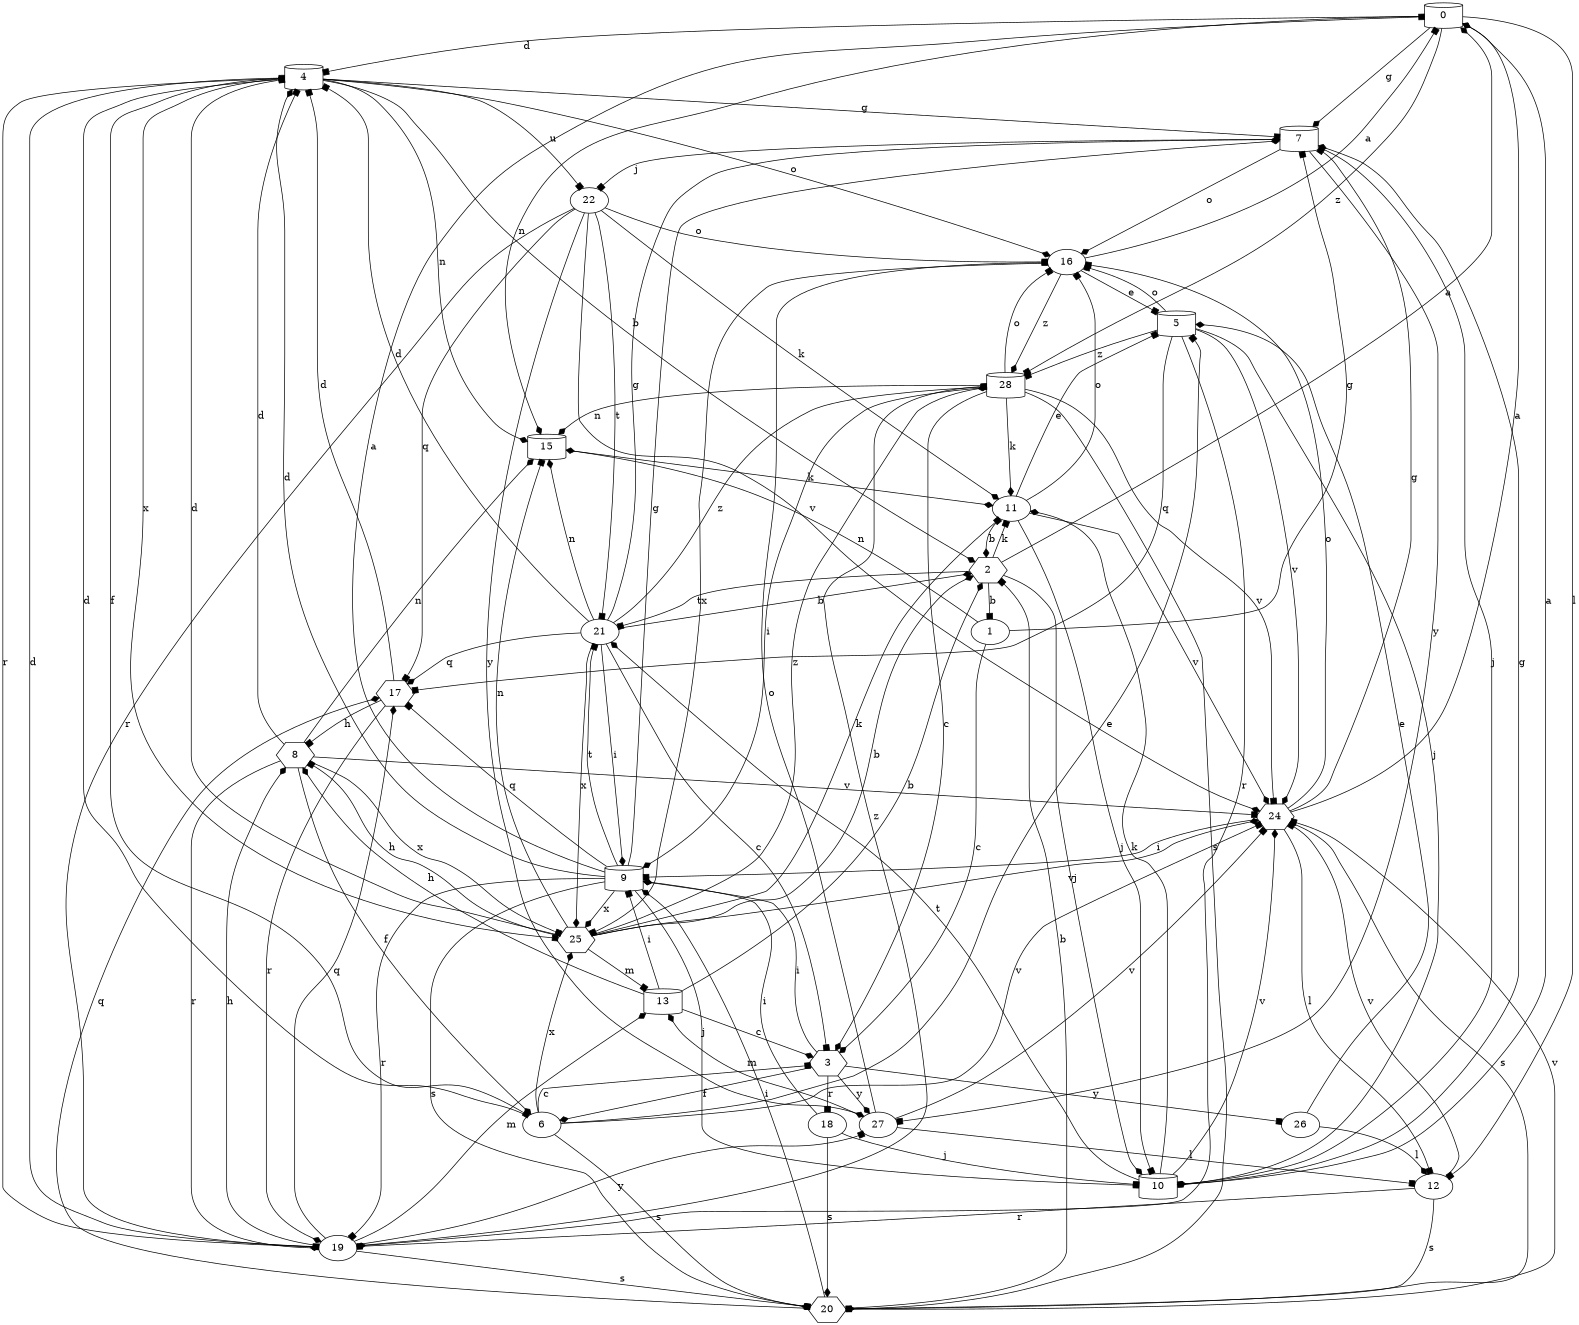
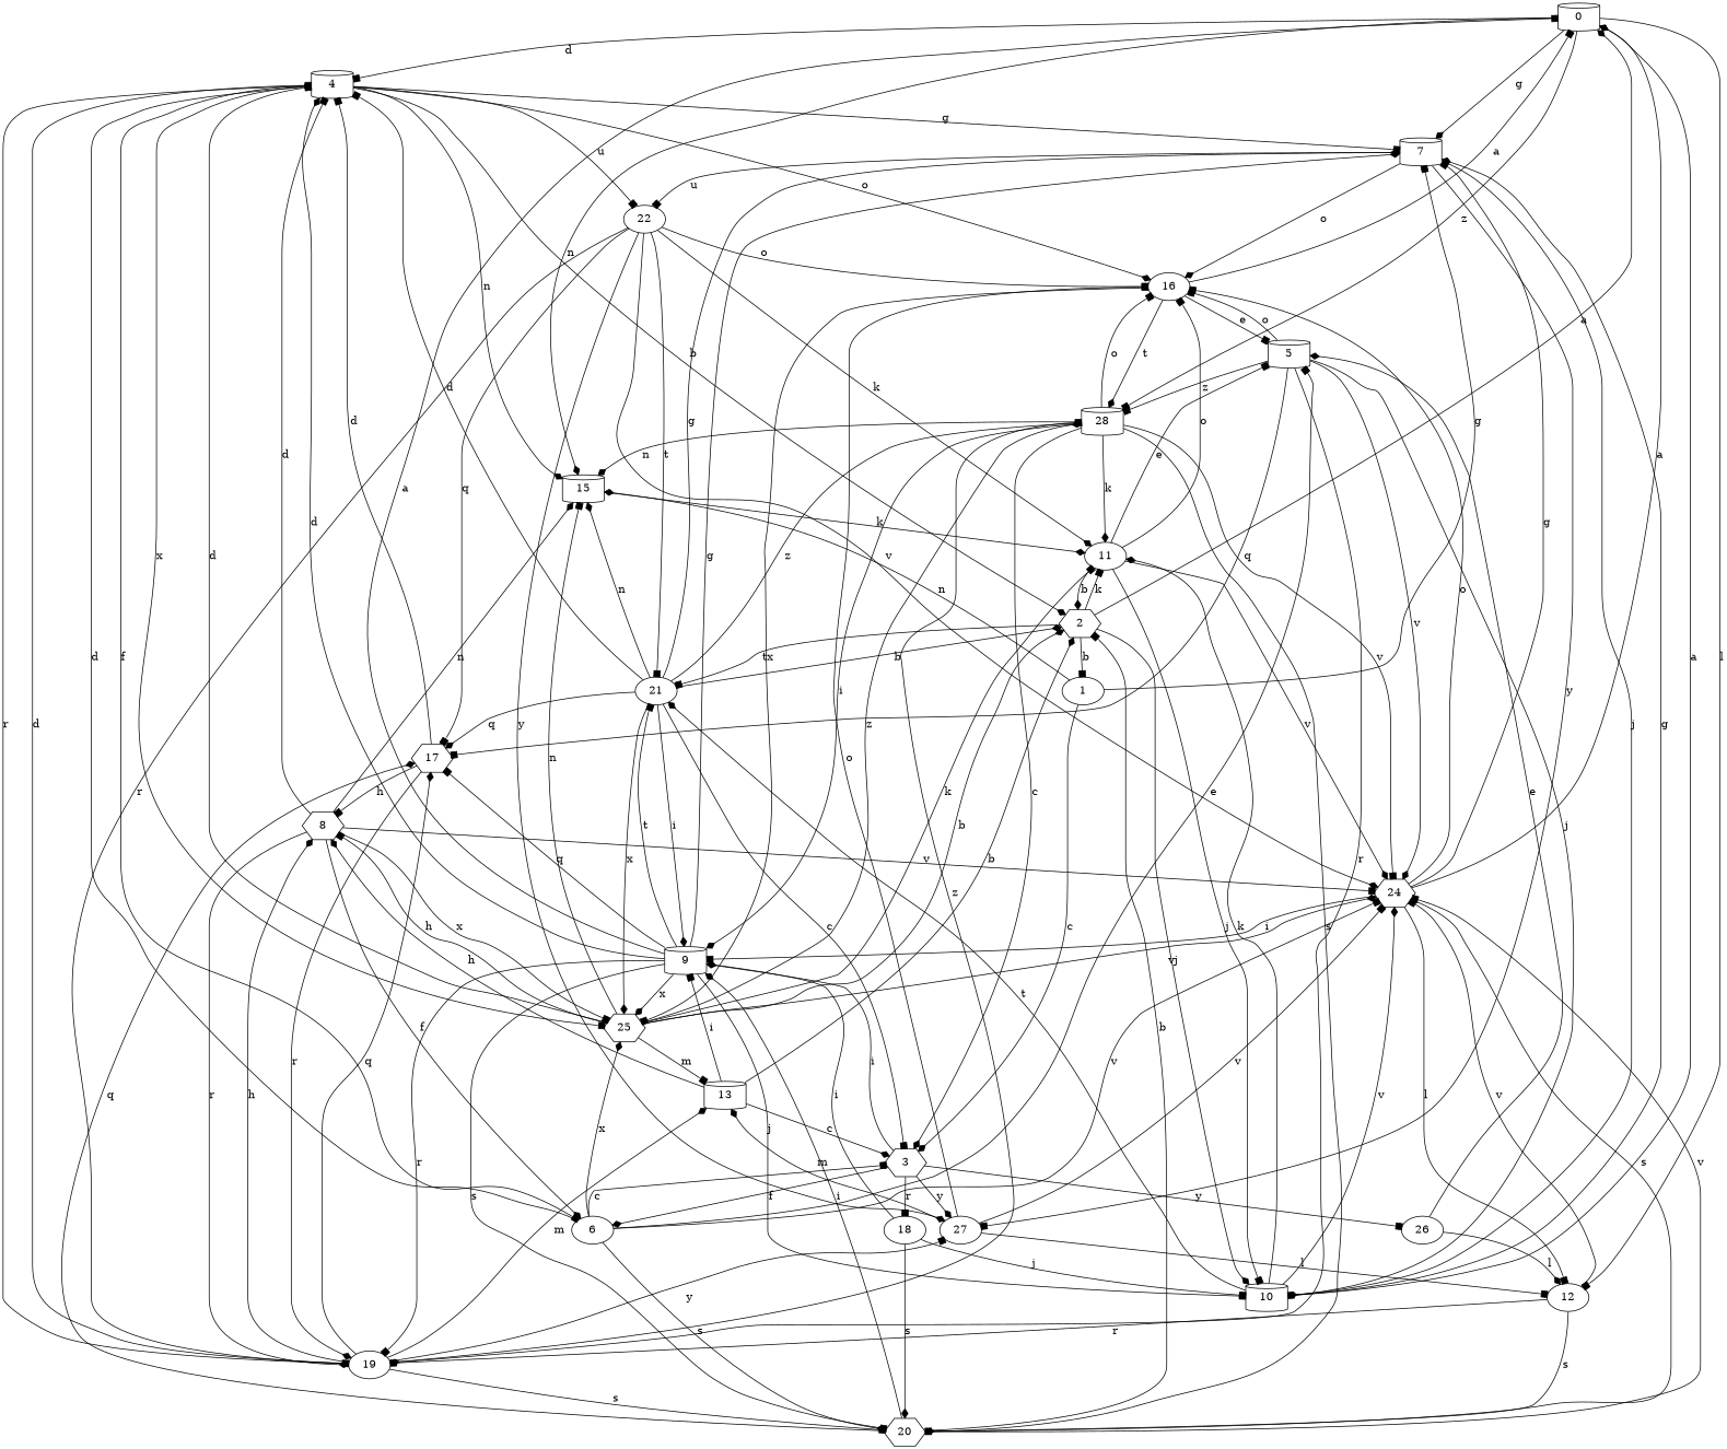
  strict digraph {
    node [shape=ellipse]
    edge [arrowhead=box]
    0 [shape=cylinder]
    4 [shape=cylinder]
    7 [shape=cylinder]
    12
    15 [shape=cylinder]
    28 [shape=cylinder]
    2 [shape=hexagon]
    6
    16
    19
    22
    25 [shape=hexagon]
    10 [shape=cylinder]
    27
    24 [shape=hexagon]
    20 [shape=hexagon]
    11
    3 [shape=hexagon]
    9 [shape=cylinder]
    1
    18
    26
    21
    5 [shape=cylinder]
    17 [shape=hexagon]
    13 [shape=cylinder]
    8 [shape=hexagon]
    0 -> 4 [label=d]
    0 -> 7 [arrowhead=diamond label=g]
    0 -> 12 [label=l]
    0 -> 15 [arrowhead=diamond label=n]
    0 -> 28 [label=z]
    4 -> 7 [label=g]
    4 -> 15 [arrowhead=diamond label=n]
    4 -> 2 [arrowhead=diamond label=b]
    4 -> 6 [label=f]
    4 -> 16 [arrowhead=diamond label=o]
    4 -> 19 [label=r]
    4 -> 22 [label=u]
    4 -> 25 [label=x]
    7 -> 16 [arrowhead=diamond label=o]
-   7 -> 22 [label=j]
+   7 -> 22 [label=u]
    7 -> 10 [arrowhead=diamond label=j]
    7 -> 27 [label=y]
    12 -> 19 [label=r]
    12 -> 24 [label=v]
    12 -> 20 [arrowhead=diamond label=s]
    15 -> 11 [arrowhead=diamond label=k]
    28 -> 15 [arrowhead=diamond label=n]
    28 -> 16 [label=o]
    28 -> 24 [label=v]
    28 -> 20 [label=s]
    28 -> 11 [arrowhead=diamond label=k]
    28 -> 3 [arrowhead=diamond label=c]
    28 -> 9 [arrowhead=diamond label=i]
    2 -> 0 [arrowhead=diamond label=a]
    2 -> 10 [arrowhead=diamond label=j]
    2 -> 11 [label=k]
    2 -> 1 [label=b]
    2 -> 21 [label=t]
    6 -> 4 [label=d]
    6 -> 25 [arrowhead=diamond label=x]
    6 -> 24 [label=v]
    6 -> 20 [arrowhead=diamond label=s]
    6 -> 3 [label=c]
    6 -> 5 [label=e]
    16 -> 0 [label=a]
-   16 -> 28 [arrowhead=diamond label=z]
+   16 -> 28 [arrowhead=diamond label=t]
    16 -> 25 [label=x]
    16 -> 5 [label=e]
    19 -> 4 [label=d]
    19 -> 28 [label=z]
    19 -> 27 [label=y]
    19 -> 20 [label=s]
    19 -> 17 [arrowhead=diamond label=q]
    19 -> 13 [arrowhead=diamond label=m]
    19 -> 8 [arrowhead=diamond label=h]
    22 -> 16 [label=o]
    22 -> 19 [label=r]
    22 -> 27 [arrowhead=diamond label=y]
    22 -> 24 [arrowhead=diamond label=v]
    22 -> 11 [arrowhead=diamond label=k]
    22 -> 21 [label=t]
    22 -> 17 [label=q]
    25 -> 4 [label=d]
    25 -> 15 [label=n]
    25 -> 28 [arrowhead=diamond label=z]
    25 -> 2 [arrowhead=diamond label=b]
    25 -> 24 [arrowhead=diamond label=v]
    25 -> 11 [label=k]
    25 -> 13 [label=m]
    25 -> 8 [label=h]
    10 -> 0 [arrowhead=diamond label=a]
    10 -> 7 [arrowhead=diamond label=g]
    10 -> 24 [arrowhead=diamond label=v]
    10 -> 11 [arrowhead=diamond label=k]
    10 -> 21 [arrowhead=diamond label=t]
    27 -> 12 [label=l]
    27 -> 16 [label=o]
    27 -> 24 [label=v]
    27 -> 13 [arrowhead=diamond label=m]
    24 -> 0 [arrowhead=diamond label=a]
    24 -> 7 [label=g]
    24 -> 12 [label=l]
    24 -> 16 [label=o]
    24 -> 20 [label=s]
    24 -> 9 [label=i]
    20 -> 2 [label=b]
    20 -> 24 [label=v]
    20 -> 9 [arrowhead=diamond label=i]
    20 -> 17 [arrowhead=diamond label=q]
    11 -> 2 [arrowhead=diamond label=b]
    11 -> 16 [label=o]
    11 -> 10 [label=j]
    11 -> 24 [arrowhead=diamond label=v]
    11 -> 5 [label=e]
    3 -> 6 [arrowhead=diamond label=f]
    3 -> 27 [arrowhead=diamond label=y]
    3 -> 9 [arrowhead=diamond label=i]
    3 -> 18 [label=r]
    3 -> 26 [label=y]
    9 -> 0 [label=a]
    9 -> 4 [arrowhead=diamond label=d]
    9 -> 7 [arrowhead=diamond label=g]
    9 -> 19 [label=r]
    9 -> 25 [arrowhead=diamond label=x]
    9 -> 10 [label=j]
    9 -> 20 [label=s]
    9 -> 21 [label=t]
    9 -> 17 [label=q]
    1 -> 7 [label=g]
    1 -> 15 [arrowhead=diamond label=n]
    1 -> 3 [arrowhead=diamond label=c]
    18 -> 10 [label=j]
    18 -> 20 [arrowhead=diamond label=s]
    18 -> 9 [arrowhead=diamond label=i]
    26 -> 12 [arrowhead=diamond label=l]
    26 -> 5 [arrowhead=diamond label=e]
    21 -> 4 [label=d]
    21 -> 7 [arrowhead=diamond label=g]
    21 -> 15 [arrowhead=diamond label=n]
    21 -> 28 [label=z]
    21 -> 2 [arrowhead=diamond label=b]
    21 -> 25 [arrowhead=diamond label=x]
    21 -> 3 [label=c]
    21 -> 9 [arrowhead=diamond label=i]
    21 -> 17 [arrowhead=diamond label=q]
    5 -> 28 [label=z]
    5 -> 16 [label=o]
    5 -> 19 [arrowhead=diamond label=r]
    5 -> 10 [label=j]
    5 -> 24 [arrowhead=diamond label=v]
    5 -> 17 [label=q]
    17 -> 4 [label=d]
    17 -> 19 [arrowhead=diamond label=r]
    17 -> 8 [label=h]
    13 -> 2 [arrowhead=diamond label=b]
    13 -> 3 [arrowhead=diamond label=c]
    13 -> 9 [label=i]
    13 -> 8 [arrowhead=diamond label=h]
    8 -> 4 [label=d]
    8 -> 15 [arrowhead=diamond label=n]
    8 -> 6 [arrowhead=diamond label=f]
    8 -> 19 [arrowhead=diamond label=r]
    8 -> 25 [label=x]
    8 -> 24 [label=v]
  }
